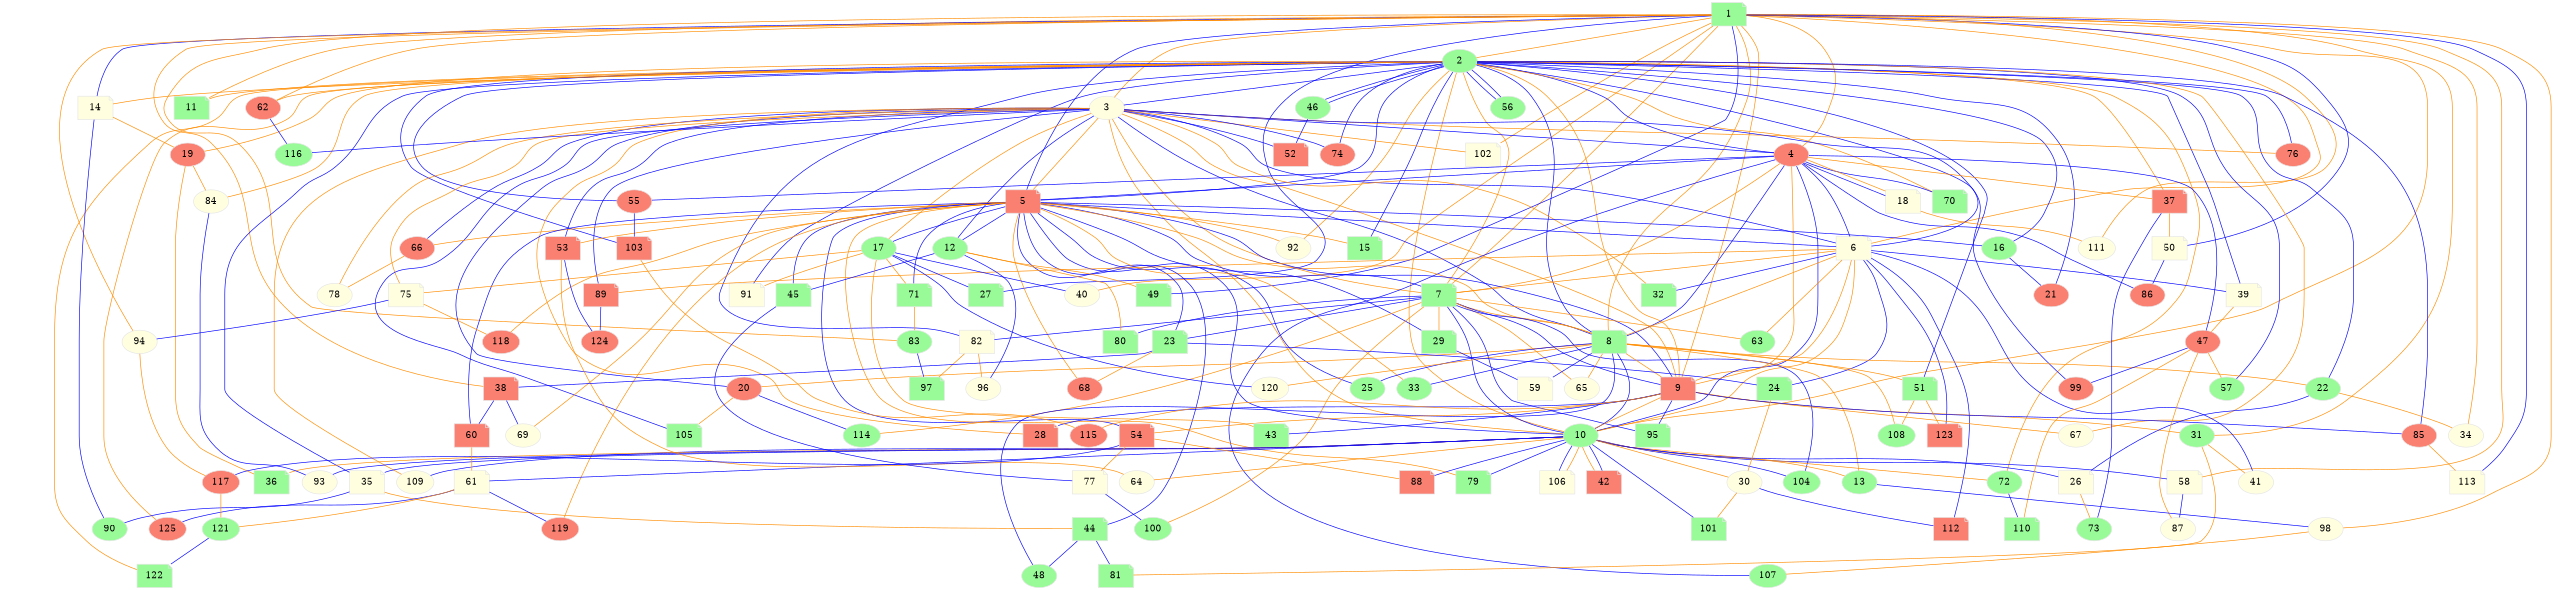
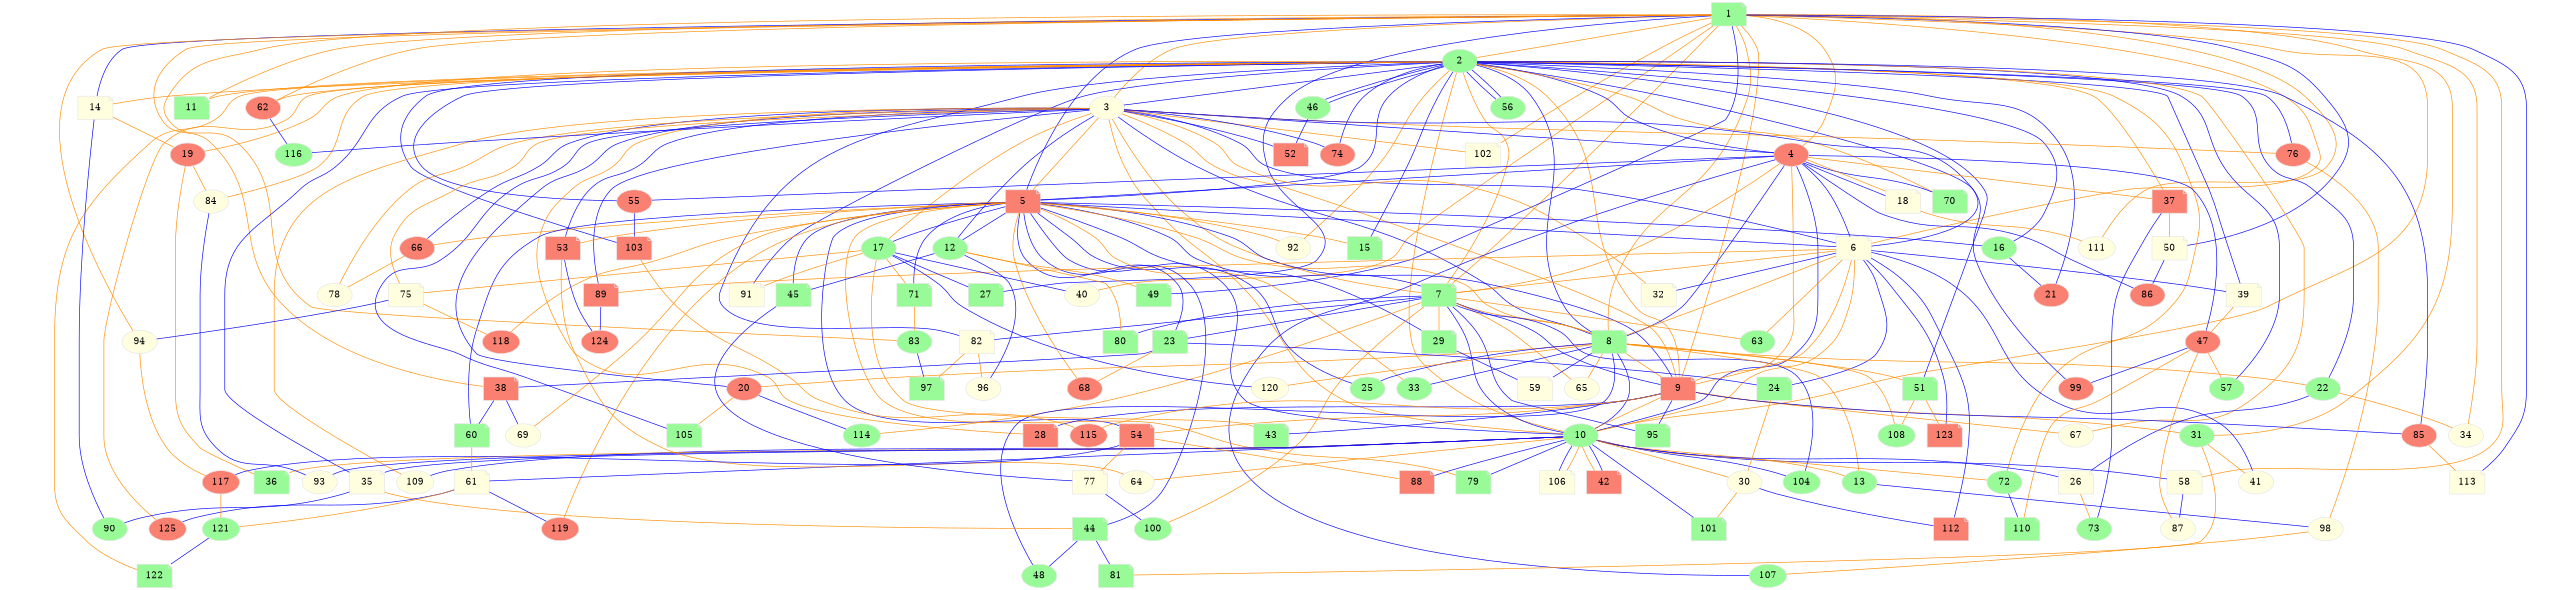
  graph {
    node [color=gray90 fillcolor=palegreen shape=ellipse style=filled]
    edge [color=blue]
    1 [shape=note]
    2
    3 [fillcolor=lightyellow]
    4 [fillcolor=salmon]
    5 [fillcolor=salmon shape=note]
    6 [fillcolor=lightyellow shape=note]
    7 [shape=note]
    8 [shape=note]
    9 [fillcolor=salmon shape=note]
    10
    11 [shape=note]
    14 [fillcolor=lightyellow shape=note]
    27 [shape=note]
    31
    34 [fillcolor=lightyellow]
    38 [fillcolor=salmon shape=note]
    40 [fillcolor=lightyellow]
    49 [shape=note]
    50 [fillcolor=lightyellow shape=note]
    58 [fillcolor=lightyellow shape=note]
    62 [fillcolor=salmon]
    83
    94 [fillcolor=lightyellow]
    98 [fillcolor=lightyellow]
    102 [fillcolor=lightyellow shape=note]
    111 [fillcolor=lightyellow]
    113 [fillcolor=lightyellow shape=note]
    15 [shape=note]
    16
    19 [fillcolor=salmon]
    21 [fillcolor=salmon]
    22
    35 [fillcolor=lightyellow shape=note]
    37 [fillcolor=salmon shape=note]
    39 [fillcolor=lightyellow shape=note]
    46
    51 [shape=note]
    55 [fillcolor=salmon]
    56
    57
    67 [fillcolor=lightyellow]
    70 [shape=note]
    72
    74 [fillcolor=salmon]
    76 [fillcolor=salmon]
    82 [fillcolor=lightyellow shape=note]
    84 [fillcolor=lightyellow]
    85 [fillcolor=salmon]
    91 [fillcolor=lightyellow shape=note]
    92 [fillcolor=lightyellow]
    103 [fillcolor=salmon shape=note]
    122 [shape=note]
    125 [fillcolor=salmon]
    12
    17
    20 [fillcolor=salmon]
    28 [fillcolor=salmon shape=note]
-   32 [shape=note]
+   32 [fillcolor=lightyellow shape=note]
    52 [fillcolor=salmon shape=note]
    53 [fillcolor=salmon shape=note]
    66 [fillcolor=salmon]
    75 [fillcolor=lightyellow shape=note]
    78 [fillcolor=lightyellow]
    89 [fillcolor=salmon shape=note]
    99 [fillcolor=salmon]
    105 [shape=note]
    109 [fillcolor=lightyellow]
    116
    18 [fillcolor=lightyellow shape=note]
    47 [fillcolor=salmon]
    86 [fillcolor=salmon]
    107
    23 [shape=note]
    25
    29 [shape=note]
    33
    44 [shape=note]
    45 [shape=note]
    54 [fillcolor=salmon shape=note]
-   60 [fillcolor=salmon shape=note]
+   60 [shape=note]
    68 [fillcolor=salmon]
    69 [fillcolor=lightyellow]
    71 [shape=note]
    79 [shape=note]
    118 [fillcolor=salmon]
    119 [fillcolor=salmon]
    24 [shape=note]
    41 [fillcolor=lightyellow]
    63
    112 [fillcolor=salmon shape=note]
    123 [fillcolor=salmon shape=note]
    65 [fillcolor=lightyellow]
    80 [shape=note]
    95 [shape=note]
    100
    104
    114
    13
    48
    59 [fillcolor=lightyellow shape=note]
    108
    120 [fillcolor=lightyellow]
    43 [shape=note]
    115 [fillcolor=salmon]
    26 [fillcolor=lightyellow shape=note]
    30 [fillcolor=lightyellow]
    36 [shape=note]
    42 [fillcolor=salmon shape=note]
    61 [fillcolor=lightyellow shape=note]
    64 [fillcolor=lightyellow]
    88 [fillcolor=salmon shape=note]
    93 [fillcolor=lightyellow]
    101 [shape=note]
    106 [fillcolor=lightyellow shape=note]
    90
    81 [shape=note]
    87 [fillcolor=lightyellow]
    97 [shape=note]
    117 [fillcolor=salmon]
    73
    110 [shape=note]
    96 [fillcolor=lightyellow]
    124 [fillcolor=salmon]
    77 [fillcolor=lightyellow shape=note]
    121
    1 -- 2 [color=darkorange]
    1 -- 3 [color=darkorange]
    1 -- 4 [color=darkorange]
    1 -- 5
    1 -- 6 [color=darkorange]
    1 -- 7 [color=darkorange]
    1 -- 8 [color=darkorange]
    1 -- 9 [color=darkorange]
    1 -- 10 [color=darkorange]
    1 -- 11 [color=darkorange]
    1 -- 14
    1 -- 27
    1 -- 31 [color=darkorange]
    1 -- 34 [color=darkorange]
    1 -- 38 [color=darkorange]
    1 -- 40 [color=darkorange]
    1 -- 49
    1 -- 50
    1 -- 58 [color=darkorange]
    1 -- 62 [color=darkorange]
    1 -- 83 [color=darkorange]
    1 -- 94 [color=darkorange]
-   1 -- 98 [color=darkorange]
+   76 -- 98 [color=darkorange]
    1 -- 102 [color=darkorange]
    1 -- 111 [color=darkorange]
    1 -- 113
    2 -- 3
    2 -- 4
    2 -- 5
    2 -- 6
    2 -- 7 [color=darkorange]
    2 -- 8
    2 -- 9 [color=darkorange]
    2 -- 10 [color=darkorange]
    2 -- 11 [color=darkorange]
    2 -- 14 [color=darkorange]
    2 -- 62 [color=darkorange]
    2 -- 15
    2 -- 16
    2 -- 19 [color=darkorange]
    2 -- 21
    2 -- 22
    2 -- 35
    2 -- 37 [color=darkorange]
    2 -- 39
    2 -- 46
    2 -- 46
    2 -- 51
    2 -- 55
    2 -- 56
    2 -- 56
    2 -- 57
    2 -- 67 [color=darkorange]
    2 -- 70 [color=darkorange]
    2 -- 72 [color=darkorange]
    2 -- 74
    2 -- 76
    2 -- 82
    2 -- 84 [color=darkorange]
    2 -- 85
    2 -- 91
    2 -- 92 [color=darkorange]
    2 -- 103
    2 -- 122 [color=darkorange]
    2 -- 125 [color=darkorange]
    3 -- 4
    3 -- 5 [color=darkorange]
    3 -- 6
    3 -- 7 [color=darkorange]
    3 -- 8
    3 -- 9 [color=darkorange]
    3 -- 10 [color=darkorange]
    3 -- 102 [color=darkorange]
    3 -- 74
    3 -- 76 [color=darkorange]
    3 -- 12
    3 -- 17 [color=darkorange]
    3 -- 20
    3 -- 28 [color=darkorange]
    3 -- 32 [color=darkorange]
    3 -- 52
    3 -- 53
    3 -- 66
    3 -- 75 [color=darkorange]
    3 -- 78 [color=darkorange]
    3 -- 89
    3 -- 99
    3 -- 105
    3 -- 109 [color=darkorange]
    3 -- 116
    4 -- 5
    4 -- 6
    4 -- 7 [color=darkorange]
    4 -- 8
    4 -- 9 [color=darkorange]
    4 -- 10
    4 -- 37 [color=darkorange]
    4 -- 55
    4 -- 70
    4 -- 18
    4 -- 18 [color=darkorange]
    4 -- 47
    4 -- 86
    4 -- 107
    5 -- 6
    5 -- 7
    5 -- 8 [color=darkorange]
    5 -- 9
    5 -- 10
    5 -- 15 [color=darkorange]
    5 -- 16
    5 -- 92 [color=darkorange]
    5 -- 12
    5 -- 17
    5 -- 53 [color=darkorange]
    5 -- 66 [color=darkorange]
    5 -- 23
    5 -- 25
    5 -- 29
    5 -- 33 [color=darkorange]
    5 -- 44
    5 -- 45
    5 -- 54
    5 -- 60
    5 -- 68 [color=darkorange]
    5 -- 69 [color=darkorange]
    5 -- 71
    5 -- 79 [color=darkorange]
    5 -- 118 [color=darkorange]
    5 -- 119 [color=darkorange]
    6 -- 7 [color=darkorange]
    6 -- 8 [color=darkorange]
    6 -- 9 [color=darkorange]
    6 -- 10 [color=darkorange]
    6 -- 39
    6 -- 32
    6 -- 89 [color=darkorange]
    6 -- 24
    6 -- 41
    6 -- 63 [color=darkorange]
    6 -- 112
    6 -- 123
    7 -- 8 [color=darkorange]
    7 -- 9
    7 -- 10
    7 -- 82
    7 -- 23
    7 -- 29 [color=darkorange]
    7 -- 63 [color=darkorange]
    7 -- 65 [color=darkorange]
    7 -- 80
    7 -- 95
    7 -- 100 [color=darkorange]
    7 -- 104
    7 -- 114 [color=darkorange]
    8 -- 9 [color=darkorange]
    8 -- 10
    8 -- 22 [color=darkorange]
    8 -- 51 [color=darkorange]
    8 -- 20 [color=darkorange]
    8 -- 25
    8 -- 33
    8 -- 65 [color=darkorange]
    8 -- 13 [color=darkorange]
    8 -- 48
    8 -- 59
    8 -- 108 [color=darkorange]
    8 -- 120 [color=darkorange]
    9 -- 10 [color=darkorange]
    9 -- 31 [color=darkorange]
    9 -- 67 [color=darkorange]
    9 -- 85
    9 -- 28
    9 -- 54 [color=darkorange]
    9 -- 95
    9 -- 43
    9 -- 115 [color=darkorange]
    10 -- 58
    10 -- 35
    10 -- 72 [color=darkorange]
    10 -- 109
    10 -- 79
    10 -- 104
    10 -- 13 [color=darkorange]
    10 -- 26
    10 -- 30 [color=darkorange]
    10 -- 36 [color=darkorange]
    10 -- 42 [color=darkorange]
    10 -- 42
    10 -- 61
    10 -- 64 [color=darkorange]
    10 -- 88
    10 -- 93
    10 -- 101
    10 -- 106
    10 -- 106 [color=darkorange]
    14 -- 19 [color=darkorange]
    14 -- 90
    31 -- 41 [color=darkorange]
    31 -- 81 [color=darkorange]
    38 -- 60
    38 -- 69
    50 -- 86
    58 -- 87
    62 -- 116
    83 -- 97
    94 -- 117 [color=darkorange]
    98 -- 107 [color=darkorange]
    16 -- 21
    19 -- 84 [color=darkorange]
    19 -- 36 [color=darkorange]
    22 -- 34 [color=darkorange]
    22 -- 26
    35 -- 44 [color=darkorange]
    35 -- 90
    37 -- 50 [color=darkorange]
    37 -- 73
    39 -- 47 [color=darkorange]
    46 -- 52
    51 -- 123 [color=darkorange]
    51 -- 108 [color=darkorange]
    55 -- 103
    72 -- 110
    82 -- 97 [color=darkorange]
    82 -- 96 [color=darkorange]
    84 -- 93
    85 -- 113 [color=darkorange]
    103 -- 115 [color=darkorange]
    12 -- 49 [color=darkorange]
    12 -- 45
    12 -- 80 [color=darkorange]
    12 -- 96
    17 -- 27
    17 -- 40
    17 -- 91 [color=darkorange]
    17 -- 75 [color=darkorange]
    17 -- 71 [color=darkorange]
    17 -- 120
    17 -- 43 [color=darkorange]
    20 -- 105 [color=darkorange]
    20 -- 114
    53 -- 64 [color=darkorange]
    53 -- 124
    66 -- 78 [color=darkorange]
    75 -- 94
    75 -- 118 [color=darkorange]
    89 -- 124
    18 -- 111 [color=darkorange]
    47 -- 57 [color=darkorange]
    47 -- 99
    47 -- 87 [color=darkorange]
    47 -- 110 [color=darkorange]
    23 -- 38
    23 -- 68 [color=darkorange]
    23 -- 24
    29 -- 59
    44 -- 48
    44 -- 81
    45 -- 77
    54 -- 88 [color=darkorange]
    54 -- 117
    54 -- 77 [color=darkorange]
    60 -- 61 [color=darkorange]
    71 -- 83 [color=darkorange]
    24 -- 30 [color=darkorange]
    13 -- 98
    26 -- 73 [color=darkorange]
    30 -- 112
    30 -- 101 [color=darkorange]
    61 -- 125
    61 -- 119
    61 -- 121 [color=darkorange]
    117 -- 121 [color=darkorange]
    77 -- 100
    121 -- 122
  }
